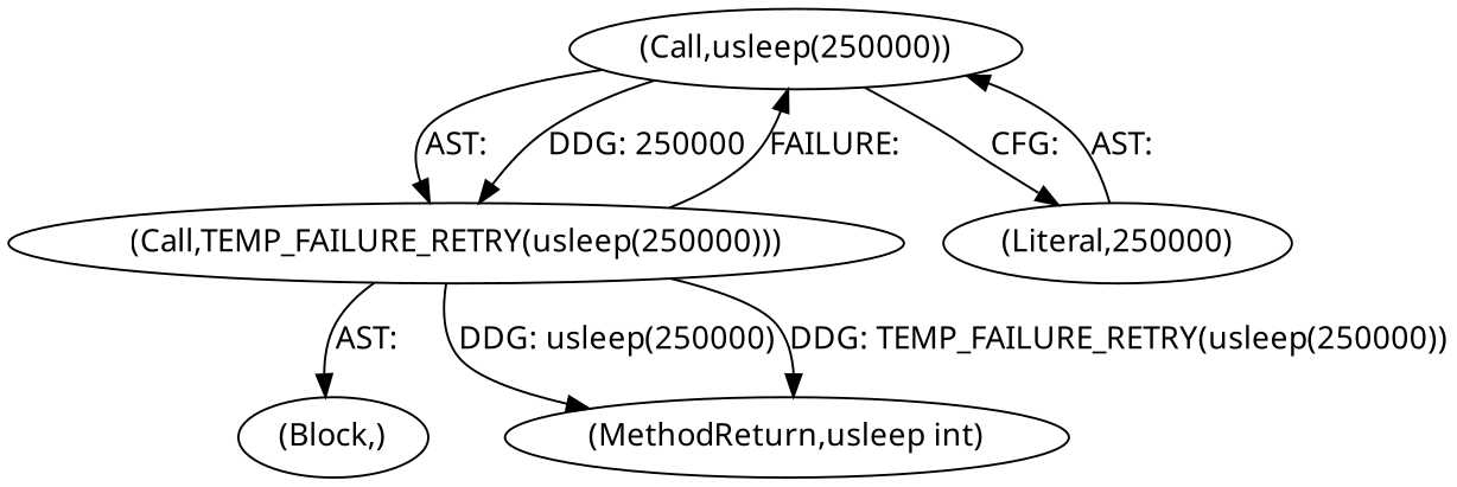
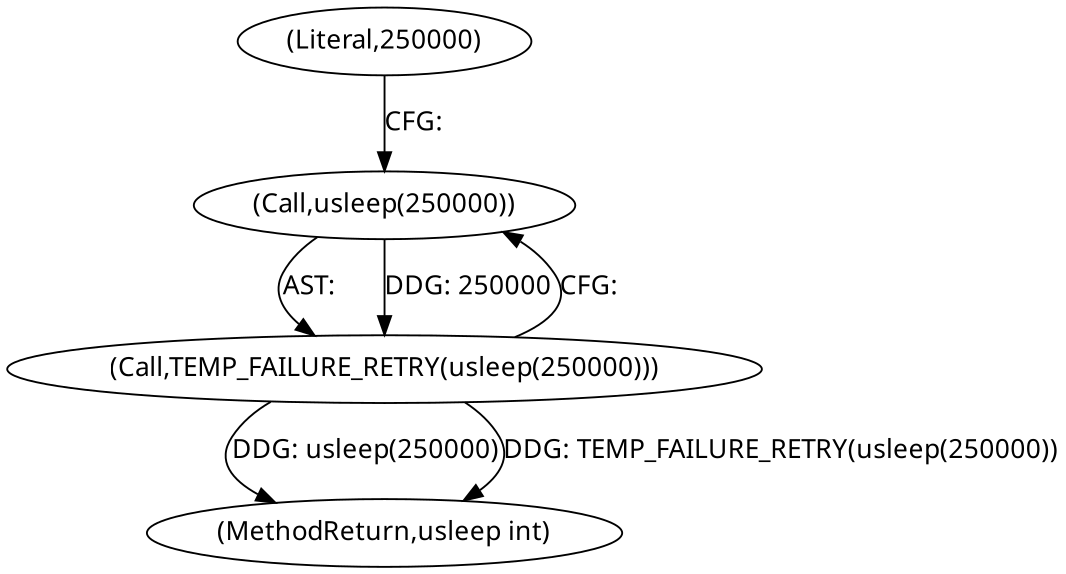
  digraph {
    fontname="Noto Sans"
    node [fontname="Noto Sans"]
    edge [fontname="Noto Sans"]
    n1 [label="(Call,usleep(250000))"]
    n2 [label="(Call,TEMP_FAILURE_RETRY(usleep(250000)))"]
    n3 [label="(Literal,250000)"]
-   n4 [label="(Block,)"]
    n5 [label="(MethodReturn,usleep int)"]
    n1 -> n2 [label="AST: "]
    n1 -> n2 [label="DDG: 250000"]
-   n1 -> n3 [label="CFG: "]
-   n2 -> n1 [label="FAILURE: "]
-   n2 -> n4 [label="AST: "]
+   n2 -> n1 [label="CFG: "]
    n2 -> n5 [label="DDG: usleep(250000)"]
    n2 -> n5 [label="DDG: TEMP_FAILURE_RETRY(usleep(250000))"]
-   n3 -> n1 [label="AST: "]
+   n3 -> n1 [label="CFG: "]
  }
